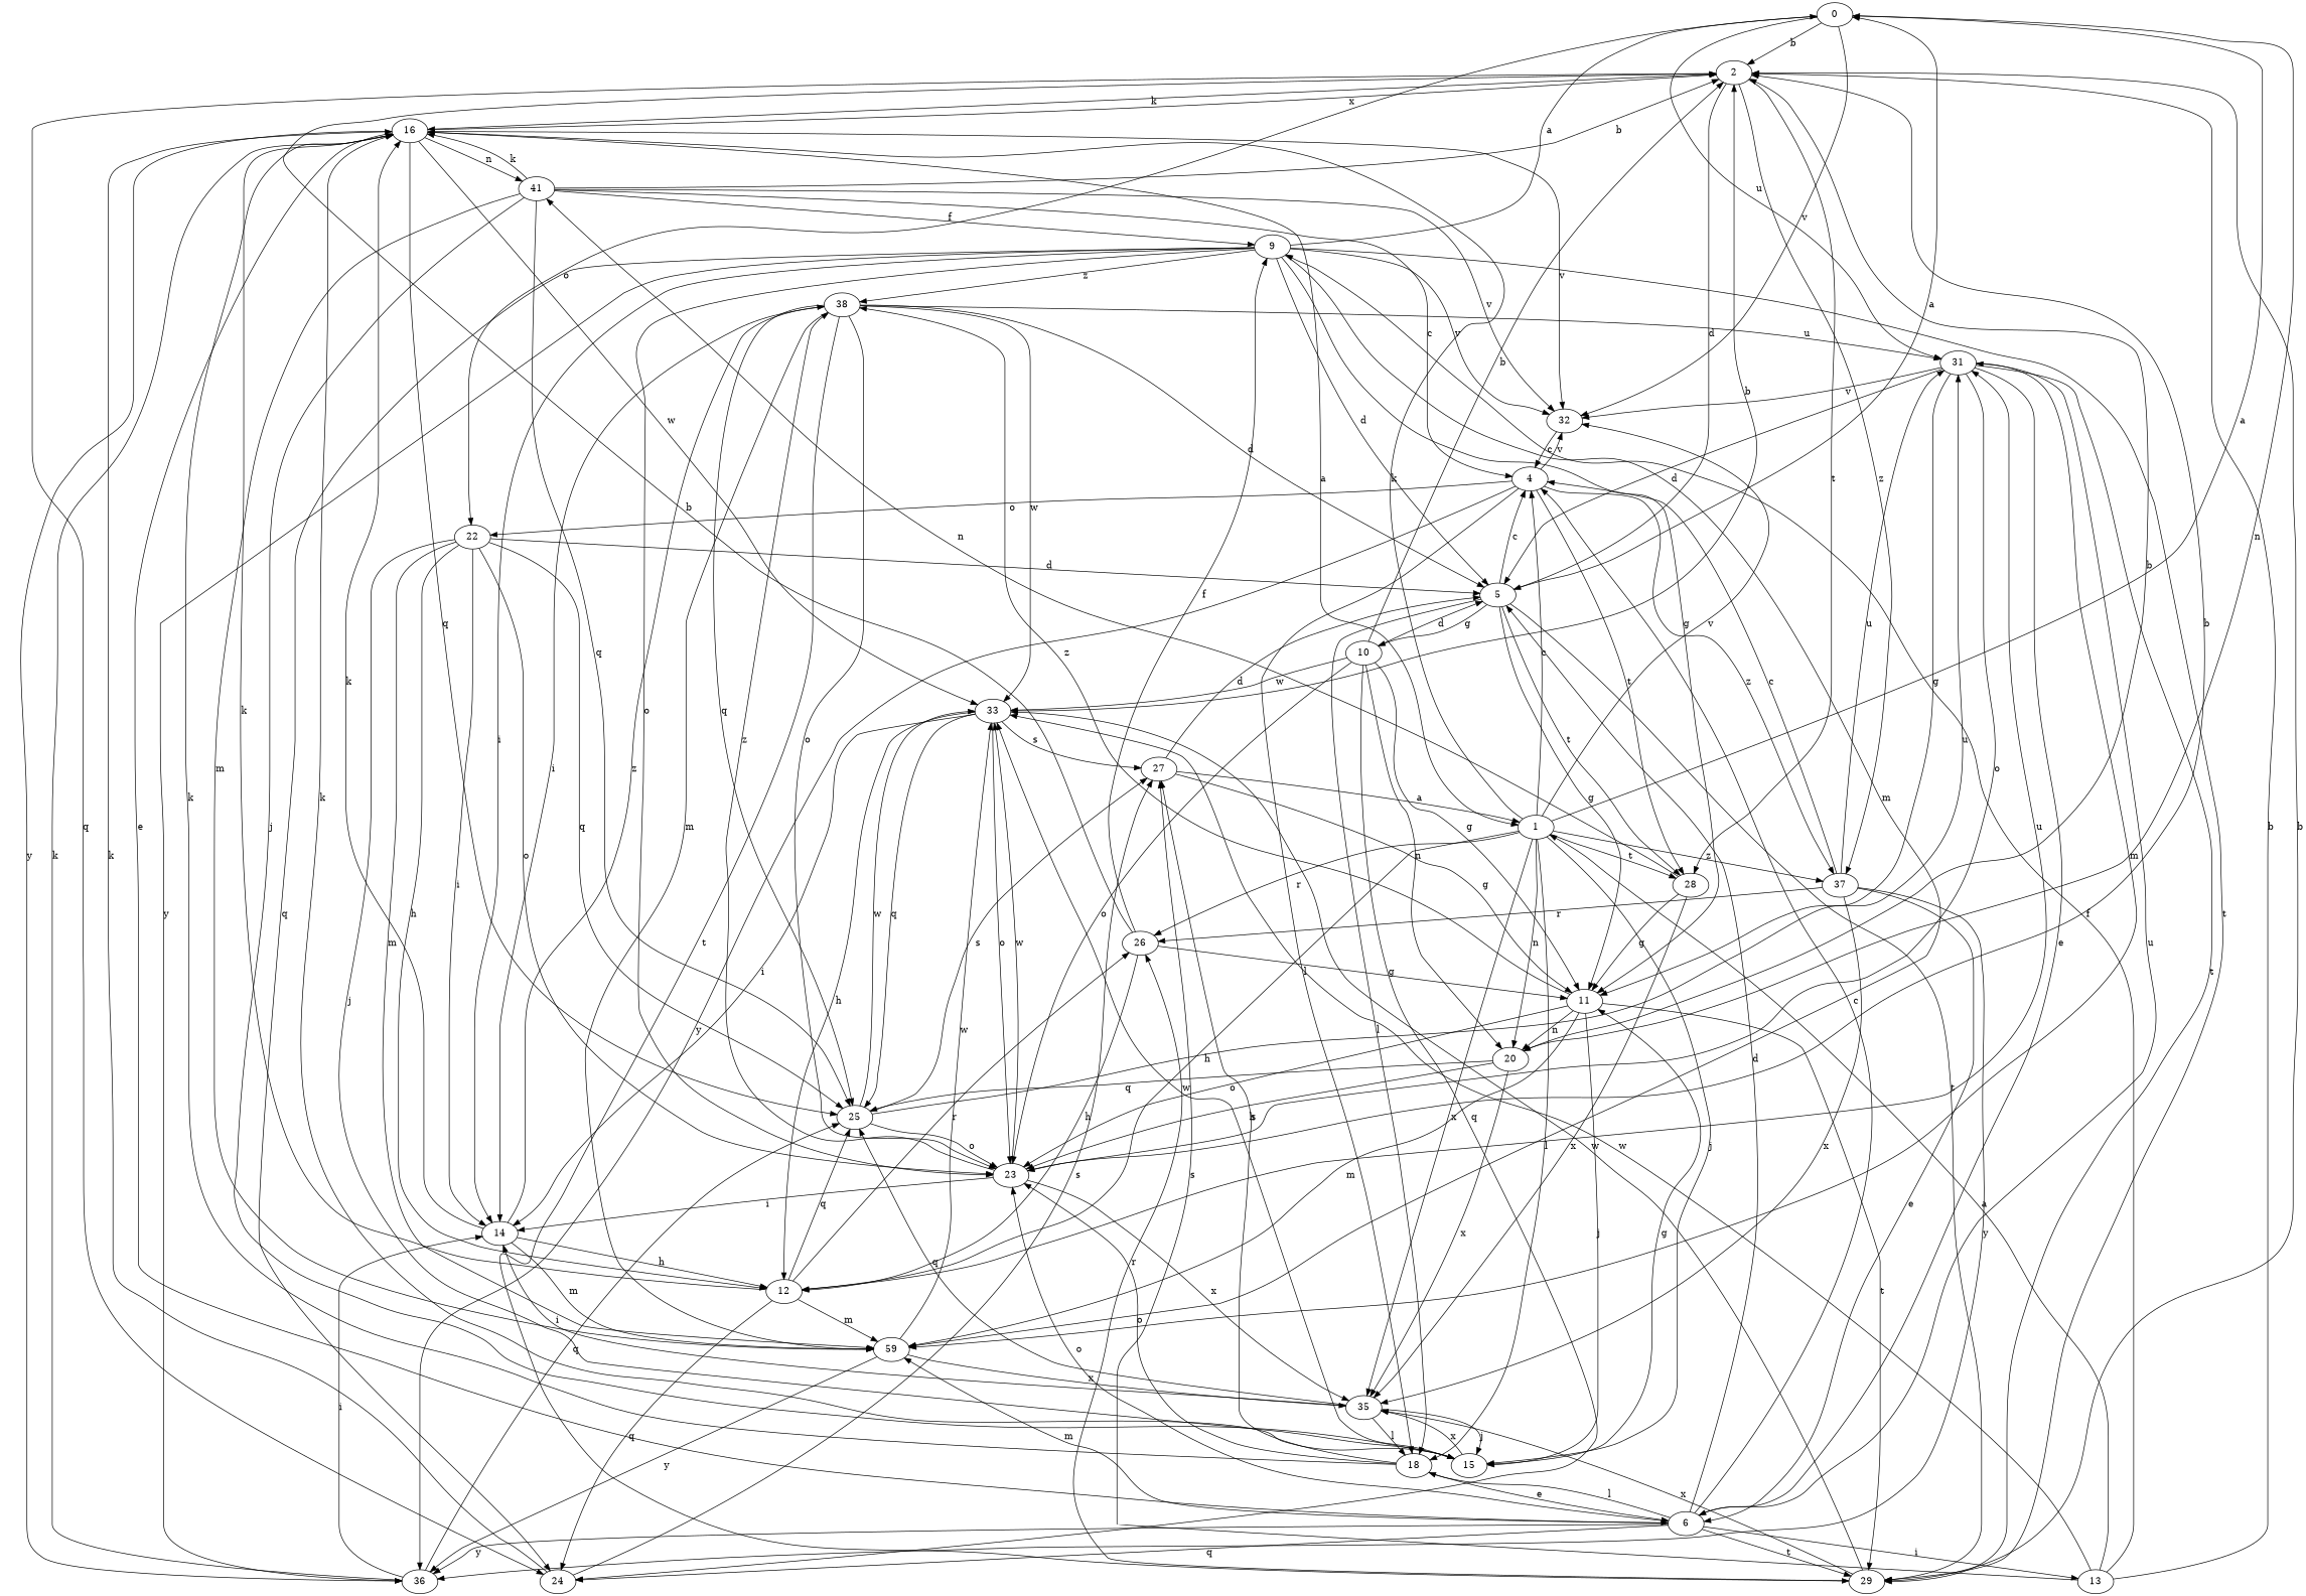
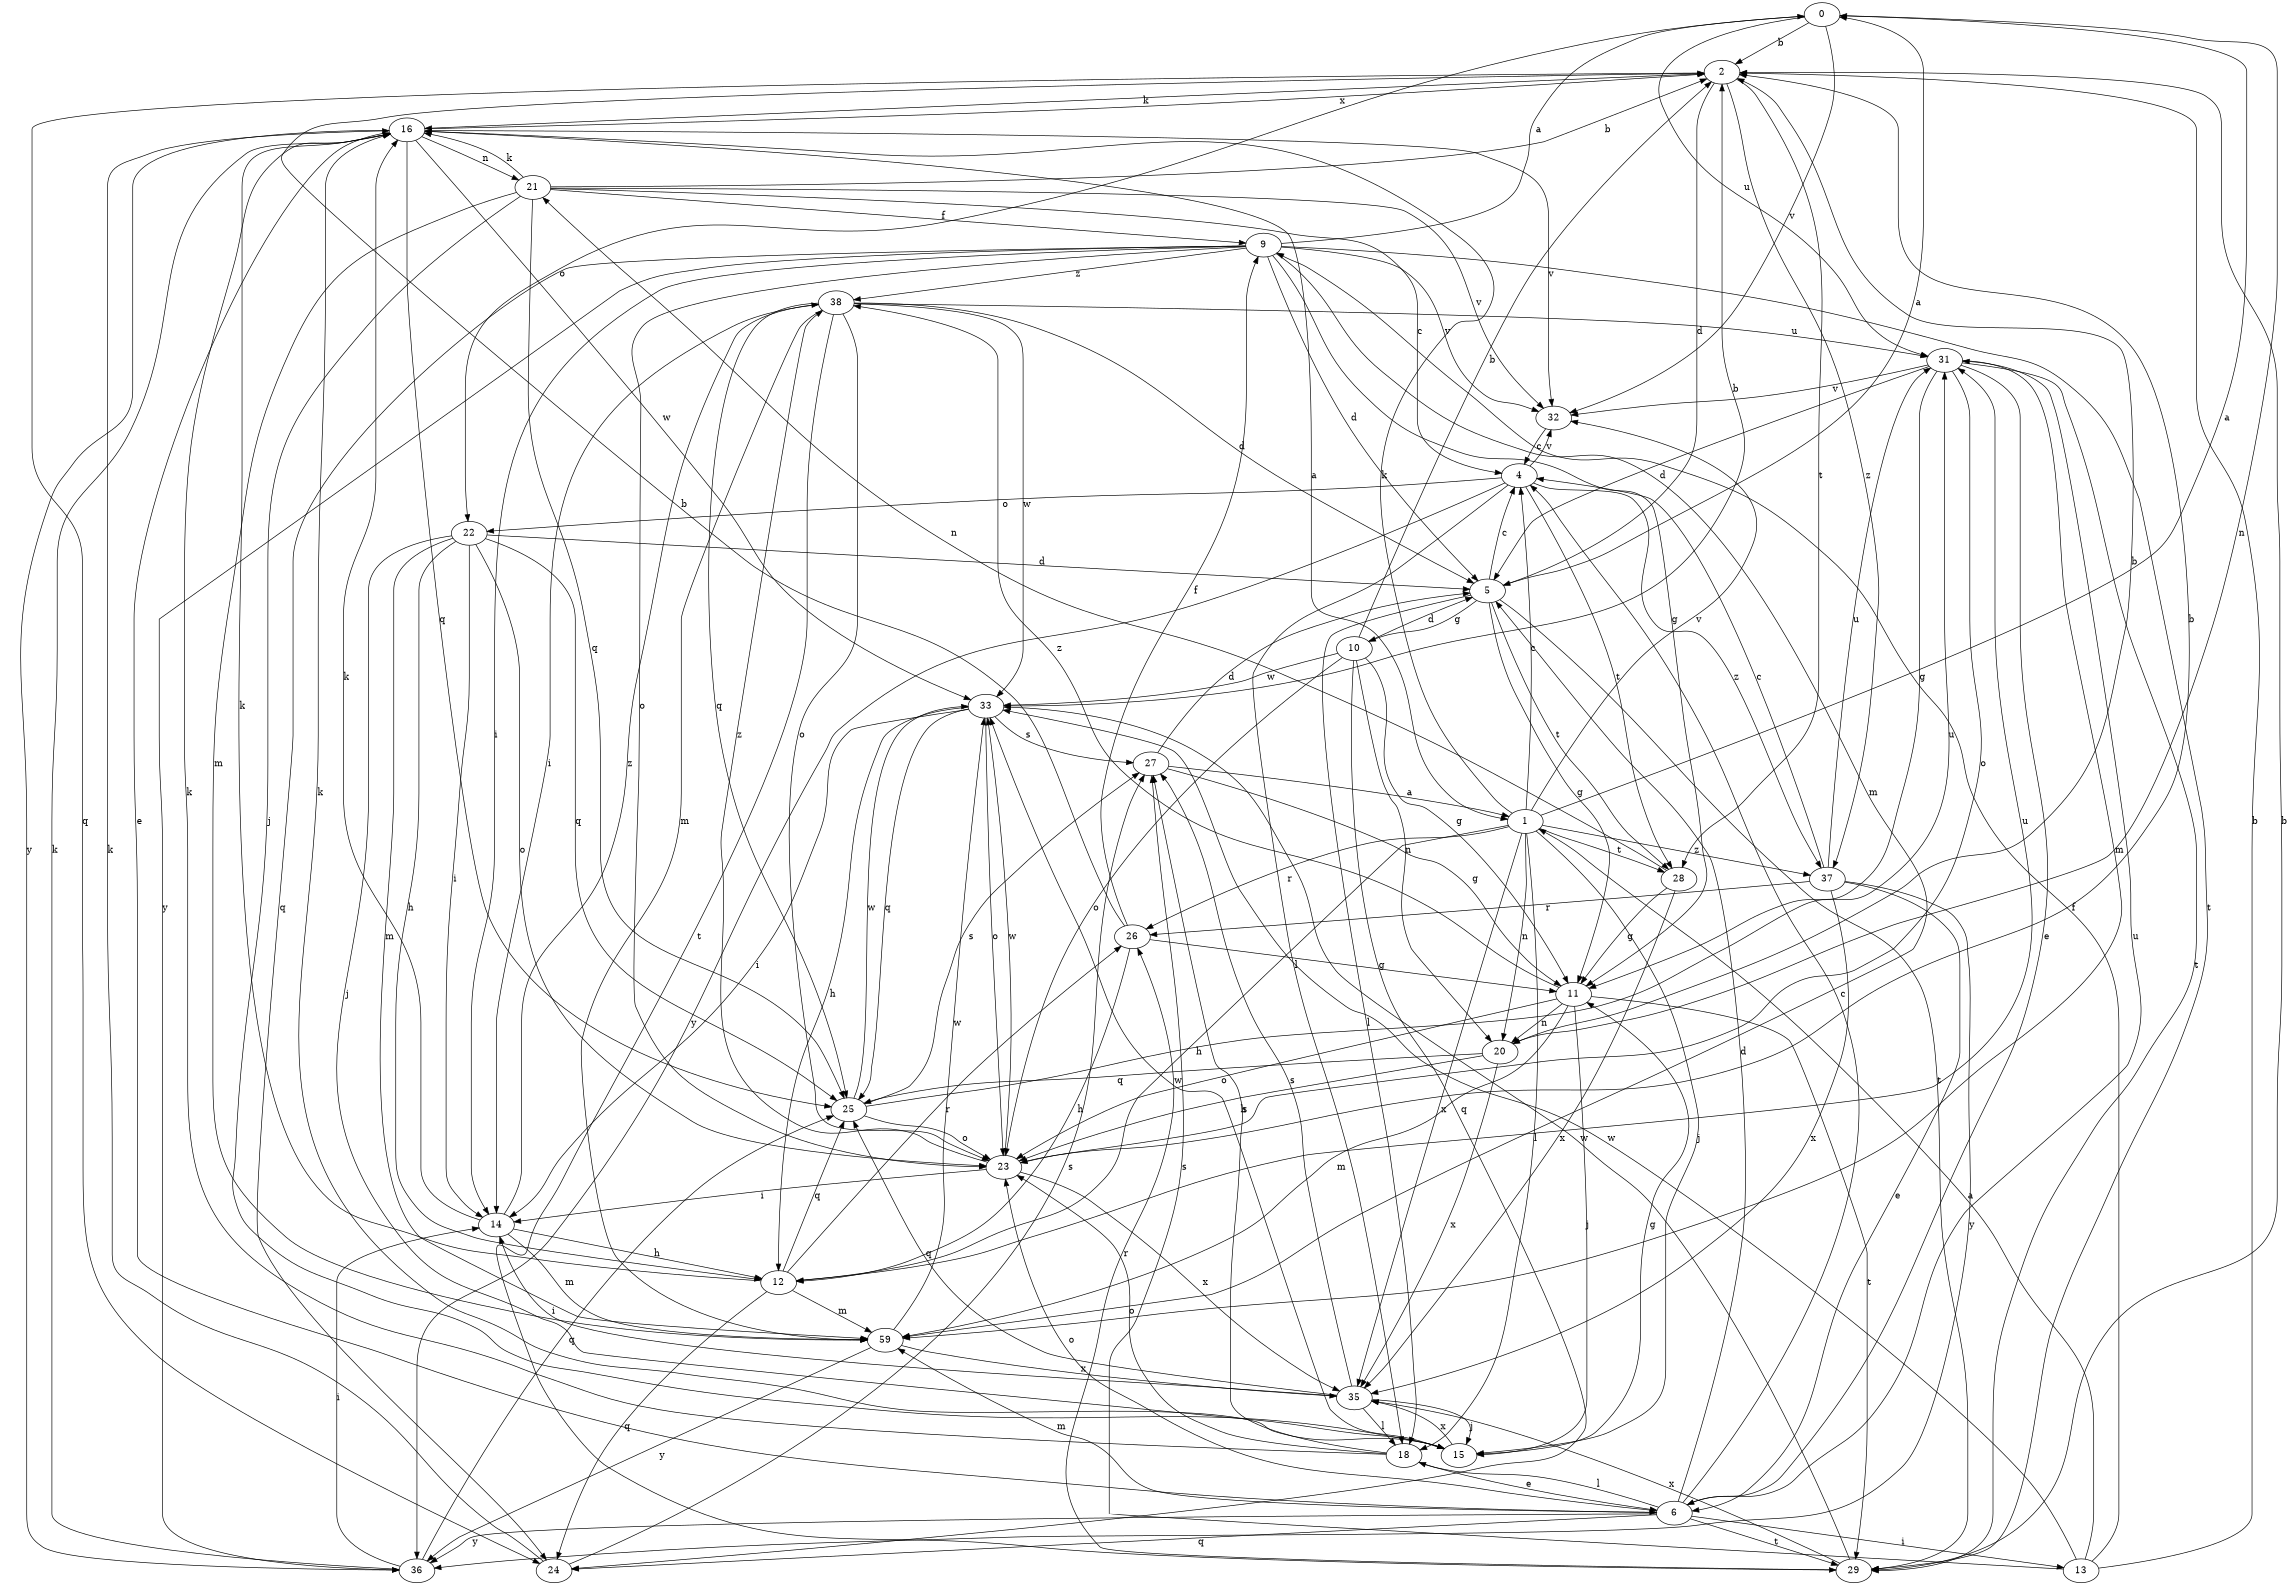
  strict digraph {
    0
    2
    20
    22
    31
    32
    16
    28
    37
    5
    24
    35
    23
    25
    12
    15
    n17 [label=59]
    14
    11
    29
    6
    4
    1
    18
    26
    36
    33
-   21 [label=41]
+   21
    27
    9
    10
    38
    13
    0 -> 2 [label=b]
    0 -> 20 [label=n]
    0 -> 22 [label=o]
    0 -> 31 [label=u]
    0 -> 32 [label=v]
    2 -> 16 [label=k]
    2 -> 28 [label=t]
    2 -> 37 [label=z]
    2 -> 5 [label=d]
    2 -> 24 [label=q]
    20 -> 2 [label=b]
    20 -> 35 [label=x]
    20 -> 23 [label=h]
    20 -> 25 [label=q]
    22 -> 5 [label=d]
    22 -> 23 [label=o]
    22 -> 25 [label=q]
    22 -> 12 [label=h]
    22 -> 15 [label=j]
    22 -> n17 [label=m]
    22 -> 14 [label=i]
    31 -> 32 [label=v]
    31 -> 5 [label=d]
    31 -> 23 [label=o]
    31 -> n17 [label=m]
    31 -> 11 [label=g]
    31 -> 29 [label=t]
    31 -> 6 [label=e]
    32 -> 4 [label=c]
    16 -> 2 [label=x]
    16 -> 32 [label=v]
    16 -> 25 [label=q]
    16 -> 6 [label=e]
    16 -> 1 [label=a]
    16 -> 36 [label=y]
    16 -> 33 [label=w]
    16 -> 21 [label=n]
    28 -> 35 [label=x]
    28 -> 11 [label=g]
    28 -> 21 [label=n]
    37 -> 31 [label=u]
    37 -> 35 [label=x]
    37 -> 6 [label=e]
    37 -> 4 [label=c]
    37 -> 26 [label=r]
    37 -> 36 [label=y]
    5 -> 0 [label=a]
    5 -> 28 [label=t]
    5 -> 11 [label=g]
    5 -> 29 [label=t]
    5 -> 4 [label=c]
    5 -> 18 [label=l]
    5 -> 10 [label=g]
    24 -> 16 [label=k]
    24 -> 27 [label=s]
    35 -> 25 [label=q]
    35 -> 15 [label=j]
    35 -> 14 [label=i]
    35 -> 18 [label=l]
+   35 -> 27 [label=s]
    23 -> 2 [label=b]
    23 -> 35 [label=x]
    23 -> 14 [label=i]
    23 -> 33 [label=w]
    23 -> 38 [label=z]
    25 -> 31 [label=u]
    25 -> 23 [label=o]
    25 -> 33 [label=w]
    25 -> 27 [label=s]
    12 -> 31 [label=u]
    12 -> 16 [label=k]
    12 -> 24 [label=q]
    12 -> 25 [label=q]
    12 -> n17 [label=m]
    12 -> 26 [label=r]
    15 -> 16 [label=k]
    15 -> 35 [label=x]
    15 -> 11 [label=g]
    15 -> 33 [label=w]
    n17 -> 35 [label=x]
    n17 -> 36 [label=y]
    n17 -> 33 [label=w]
    14 -> 16 [label=k]
    14 -> 12 [label=h]
    14 -> n17 [label=m]
    14 -> 38 [label=z]
    11 -> 20 [label=n]
    11 -> 23 [label=o]
    11 -> 15 [label=j]
    11 -> n17 [label=m]
    11 -> 29 [label=t]
    11 -> 38 [label=z]
    29 -> 2 [label=b]
    29 -> 35 [label=x]
    29 -> 26 [label=r]
    29 -> 33 [label=w]
    6 -> 31 [label=u]
    6 -> 5 [label=d]
    6 -> 24 [label=q]
    6 -> 23 [label=o]
    6 -> n17 [label=m]
    6 -> 29 [label=t]
    6 -> 4 [label=c]
    6 -> 18 [label=l]
    6 -> 36 [label=y]
    6 -> 13 [label=i]
    4 -> 22 [label=o]
    4 -> 32 [label=v]
    4 -> 28 [label=t]
    4 -> 37 [label=z]
    4 -> 18 [label=l]
    4 -> 36 [label=y]
    1 -> 0 [label=a]
    1 -> 20 [label=n]
    1 -> 32 [label=v]
    1 -> 16 [label=k]
    1 -> 28 [label=t]
    1 -> 37 [label=z]
    1 -> 35 [label=x]
    1 -> 12 [label=h]
    1 -> 15 [label=j]
    1 -> 4 [label=c]
    1 -> 18 [label=l]
    1 -> 26 [label=r]
    18 -> 16 [label=k]
    18 -> 23 [label=o]
    18 -> 6 [label=e]
    18 -> 27 [label=s]
    26 -> 2 [label=b]
    26 -> 12 [label=h]
    26 -> 11 [label=g]
    26 -> 9 [label=f]
    36 -> 16 [label=k]
    36 -> 25 [label=q]
    36 -> 14 [label=i]
    33 -> 2 [label=b]
    33 -> 23 [label=o]
    33 -> 25 [label=q]
    33 -> 12 [label=h]
    33 -> 14 [label=i]
    33 -> 27 [label=s]
    21 -> 2 [label=b]
    21 -> 32 [label=v]
    21 -> 16 [label=k]
    21 -> 25 [label=q]
    21 -> 15 [label=j]
    21 -> n17 [label=m]
    21 -> 4 [label=c]
    21 -> 9 [label=f]
    27 -> 5 [label=d]
    27 -> 11 [label=g]
    27 -> 1 [label=a]
    9 -> 0 [label=a]
    9 -> 32 [label=v]
    9 -> 5 [label=d]
    9 -> 24 [label=q]
    9 -> 23 [label=o]
    9 -> n17 [label=m]
    9 -> 14 [label=i]
    9 -> 11 [label=g]
    9 -> 29 [label=t]
    9 -> 36 [label=y]
    9 -> 38 [label=z]
    10 -> 2 [label=b]
    10 -> 20 [label=n]
    10 -> 5 [label=d]
    10 -> 24 [label=q]
    10 -> 23 [label=o]
    10 -> 11 [label=g]
    10 -> 33 [label=w]
    38 -> 31 [label=u]
    38 -> 5 [label=d]
    38 -> 23 [label=o]
    38 -> 25 [label=q]
    38 -> n17 [label=m]
    38 -> 14 [label=i]
    38 -> 29 [label=t]
    38 -> 33 [label=w]
    13 -> 2 [label=b]
    13 -> 1 [label=a]
    13 -> 33 [label=w]
    13 -> 27 [label=s]
    13 -> 9 [label=f]
  }
